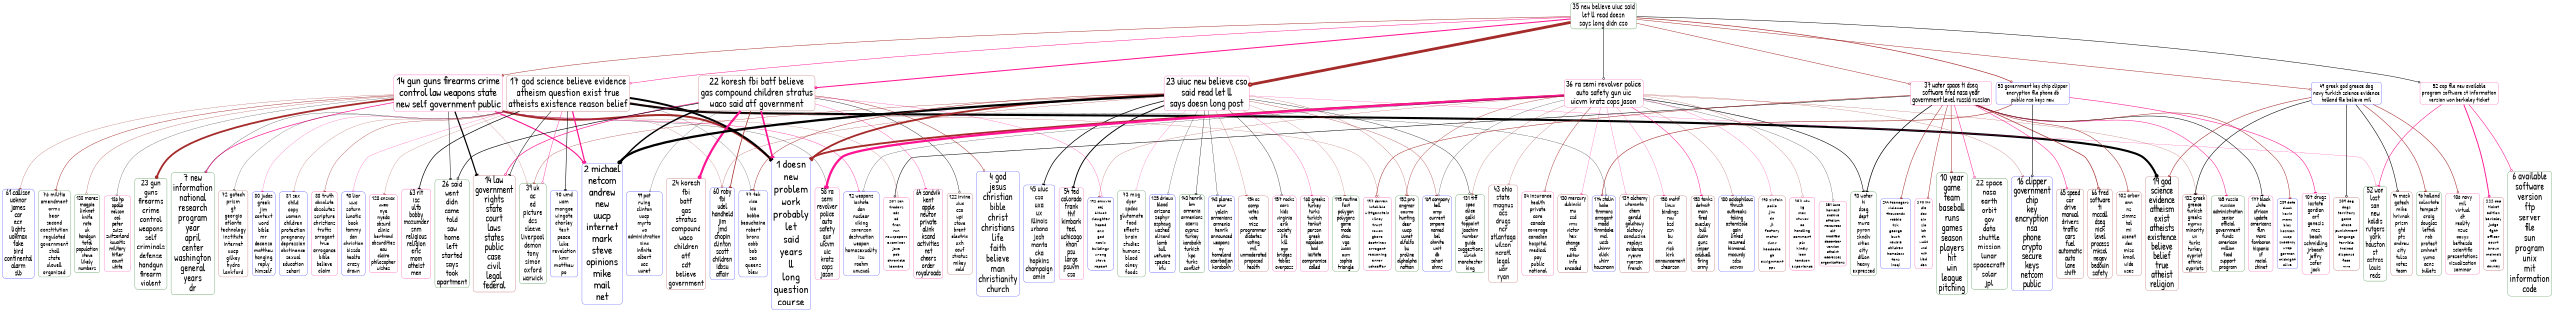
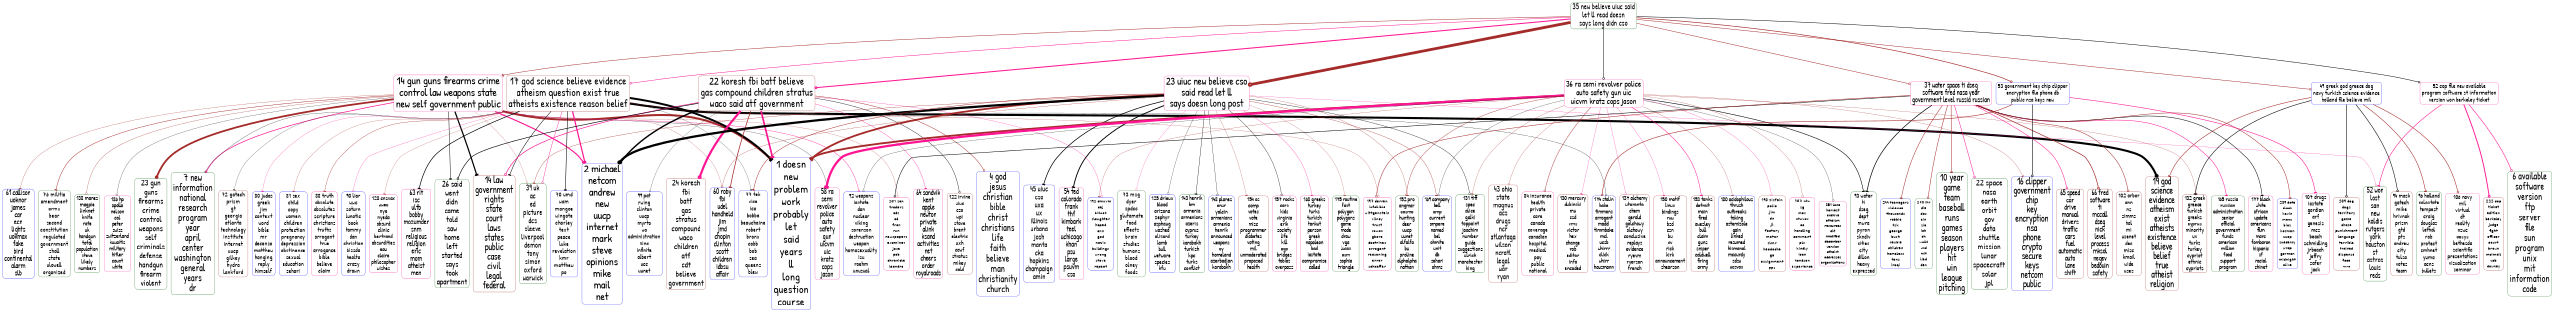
  digraph {
    fontname="Patrick Hand"
    ranksep=2.8
    node [color=blue fontname="Patrick Hand" rank=3 shape=box style=rounded]
    edge [dir=forward fontname="Patrick Hand" penwidth=0.94594 color=brown arrowhead=odot]
    n1 [fontsize=50 label="1 doesn\nnew\nproblem\nwork\nprobably\nlet\nsaid\nyears\nll\nlong\nquestion\ncourse"]
    n2 [fontsize=46.1741 label="2 michael\nnetcom\nandrew\nnew\nuucp\ninternet\nmark\nsteve\nopinions\nmike\nmail\nnet"]
    n3 [color=darkgreen fontsize=40.4508 label="7 new\ninformation\nnational\nresearch\nprogram\nyear\napril\ncenter\nwashington\ngeneral\nyears\ndr"]
    n4 [color=brown fontsize=38.5467 label="14 law\ngovernment\nrights\nstate\ncourt\nlaws\nstates\npublic\ncase\ncivil\nlegal\nfederal"]
    n5 [color=darkgreen fontsize=36.0426 label="23 gun\nguns\nfirearms\ncrime\ncontrol\nweapons\nself\ncriminals\ndefense\nhandgun\nfirearm\nviolent"]
    n6 [color=darkgreen fontsize=35.2628 label="26 said\nwent\ndidn\ncame\ntold\nsaw\nhome\nleft\nstarted\nsays\ntook\napartment"]
    n7 [color=darkgreen fontsize=32.2729 label="39 uk\nac\ned\npicture\ndcs\nsleeve\nliverpool\ndemon\ntony\nsimon\noxford\nwarwick"]
    n8 [color=deeppink fontsize=29.601 label="58 ra\nsemi\nrevolver\npolice\nauto\nsafety\ngun\nuicvm\nuic\nkratz\ncops\njason"]
    n9 [fontsize=29.5728 label="60 roby\nfbi\nudel\nhandheld\njim\njmd\nchopin\nclinton\nscott\nchildren\nidbsu\naffair"]
    n10 [fontsize=29.4344 label="61 callison\nuoknor\njames\ncar\necn\nlights\nuokmax\nfake\nbird\ncontinental\nalarm\nslb"]
    n11 [color=darkgreen fontsize=28.2238 label="76 militia\namendment\narms\nbear\nsecond\nconstitution\nregulated\ngovernment\nshall\nstate\nulowell\norganized"]
    n12 [fontsize=27.1228 label="92 weapons\niastate\ndan\nnuclear\nviking\nsorenson\ndestruction\nweapon\nhomosexuality\nisu\nroehm\nunusual"]
    n13 [color=darkgreen fontsize=25.2983 label="138 manes\nmagpie\nlinknet\nknife\nrate\nuk\nhandgun\ntotal\npopulation\nsteve\nlikely\nnumbers"]
    n14 [color=deeppink fontsize=24.2163 label="186 hp\napollo\nnelson\ncol\npeter\nswiss\nswitzerland\nkuwaitis\nmilitary\nhitler\ncount\nwhite"]
    n15 [color=deeppink fontsize=23.8156 label="201 san\ntraders\nads\nad\nfran\nrun\nnewspapers\nexaminer\njose\npob\nchronicle\nleandro"]
    n16 [color=brown fontsize=37.284 label="19 god\nscience\nevidence\natheism\nexist\natheists\nexistence\nbelieve\nbelief\ntrue\natheist\nreligion"]
    n17 [color=deeppink fontsize=29.2582 label="63 rit\nisc\nultb\nbobby\nmozumder\nsnm\nreligious\nreligion\neric\nmom\natheist\nmen"]
    n18 [fontsize=28.4291 label="70 umd\nwam\nmangoe\nwingate\ncharley\ntext\npeace\nluke\nrevelation\nkmr\nmatthew\npo"]
    n19 [color=brown fontsize=28.348 label="72 gatech\nprism\ngt\ngeorgia\natlanta\ntechnology\ninstitute\ninternet\nuucp\ngilkey\nhydra\nlankford"]
    n20 [fontsize=27.9694 label="77 tek\nvice\nico\nbobbe\nbeauchaine\nrobert\nbronx\ncobb\nbob\nsea\nqueens\nblew"]
    n21 [fontsize=27.6705 label="80 judas\ngreek\njim\ncontext\nword\nbible\nmr\ndecenso\nmatthew\nhanging\nreply\nhimself"]
    n22 [fontsize=27.6331 label="81 sex\nchild\ncopy\nwomen\nchildren\nprotection\npregnancy\ndepression\nabstinence\nsexual\neducation\nsehari"]
    n23 [color=deeppink fontsize=27.2275 label="88 truth\nabsolute\nabsolutes\nscripture\nchristians\ntruths\narrogant\ntrue\narrogance\nbible\nbelieve\nclaim"]
    n24 [fontsize=27.1865 label="90 liar\nwwc\nsaturn\nlunatic\nbook\ntammy\ndan\nchristian\nbissda\nhealta\ncrazy\ndrawn"]
    n25 [color=deeppink fontsize=25.7774 label="128 cnsvax\nuwec\nnye\nnyeda\nabsurd\nclinic\nbertrand\nabsurdities\neau\nclaire\nphilosopher\nwishes"]
    n26 [fontsize=24.3463 label="174 stalin\nbake\ntimmons\narrogant\nmaddi\ntimmbake\nmcl\nucsb\nwhirrr\nclick\nwhirr\nhausmann"]
    n27 [color=deeppink fontsize=23.8891 label="197 darren\ninfallible\nwittgenstein\nkilroy\ntrust\nrowan\ngboro\ndoctrines\narrogant\nreasoning\nerror\nschaeffer"]
    n28 [fontsize=40.756 label="4 god\njesus\nchristian\nbible\nchrist\nchristians\nlife\nfaith\nbelieve\nman\nchristianity\nchurch"]
    n29 [color=brown fontsize=35.9525 label="24 koresh\nfbi\nbatf\ngas\nstratus\ncompound\nwaco\nchildren\natf\ncdt\nbelieve\ngovernment"]
    n30 [color=deeppink fontsize=28.9778 label="64 sandvik\nkent\napple\nnewton\nprivate\nalink\nksand\nactivities\nnet\ncheers\norder\nroyalroads"]
    n31 [fontsize=26.9258 label="99 pat\nrwing\nclinton\nuucp\nmyrto\nwa\nadministration\nzinc\ninfinite\nalbert\nucc\nuunet"]
    n32 [color=brown fontsize=26.0831 label="122 irvine\nuiuc\ncso\nwpi\nstove\nbrent\nelectric\nuxh\nccwf\nstratus\nmikey\ncold"]
    n33 [fontsize=23.9578 label="192 cmuvm\naej\nbitnet\nslaughter\nhoped\ncnn\ngod\nnazis\nbuildings\nwrong\nstove\nrepeat"]
    n34 [fontsize=31.532 label="45 uiuc\ncso\nuxa\nux\nillinois\nurbana\njosh\nmanta\ncka\nhopkins\nchampaign\namin"]
    n35 [color=darkgreen fontsize=30.4967 label="52 won\nlost\nsan\nnew\nkaldis\nrutgers\nyork\nhouston\nst\nastros\nlouis\nreds"]
    n36 [color=deeppink fontsize=29.7916 label="54 ted\ncolorado\nfrank\nthf\nkimbark\nteel\nuchicago\nkhan\npsu\nlarge\npsuvm\ncso"]
    n37 [color=darkgreen fontsize=28.3181 label="73 msg\ndyer\nspdcc\nglutamate\nfood\neffects\nbrain\nstudies\nhumans\nblood\nolney\nfoods"]
    n38 [fontsize=25.8442 label="125 drieux\nblood\narizona\nzephyr\nasphaug\nwashed\nalizard\nlamb\nbull\nwetware\nspecies\nkfu"]
    n39 [color=darkgreen fontsize=25.559 label="131 tiff\nspec\nalice\ngalki\ntoppoint\njoachim\nnumber\nguide\nsuggestions\nulrich\nmanchester\nking"]
    n40 [color=darkgreen fontsize=25.1701 label="143 henrik\nbm\narmenia\narmenians\nazeris\ncyprus\nturkey\nkarabakh\nturkish\nkpc\nturks\nconflict"]
    n41 [fontsize=24.9013 label="148 planes\nonur\nyalcin\narmenians\narmenia\nhenrik\nannounced\nweapons\noy\nhomeland\nazerbadjan\nkarabakh"]
    n42 [color=darkgreen fontsize=24.8007 label="152 pro\nangmar\ncosmo\nhunting\ndeer\nuucp\nuunet\nalfalfa\nbu\nproline\nalphalpha\nnathan"]
    n43 [color=brown fontsize=24.7273 label="154 os\ncomp\nvotes\nvote\nmisc\nprogrammer\ndiabetes\nvoting\nmil\nunmoderated\nproposed\nhealth"]
    n44 [color=deeppink fontsize=24.7109 label="157 rocks\ncars\nkids\nvirginia\nerik\nsociety\nlife\nkill\nago\nbridges\ntobias\noverpass"]
    n45 [color=deeppink fontsize=24.4658 label="168 greeks\nturkey\nturks\nturkish\ntankut\nperson\ngreek\nnapoleon\nbad\niastate\ncompromise\ncalled"]
    n46 [fontsize=24.4399 label="169 company\nbell\namp\ncurrent\nampere\nnamed\nbel\nohmite\nunit\ndb\nsehari\nohms"]
    n47 [color=darkgreen fontsize=24.3263 label="175 routine\nfast\npolygon\npolygons\ngame\nmode\ndraw\nvga\nlucas\nasm\nsophia\ntriangle"]
    n48 [fontsize=37.569 label="16 clipper\ngovernment\nchip\nkey\nencryption\nnsa\nphone\ncrypto\nsecure\nkeys\nnetcom\npublic"]
    n49 [color=brown fontsize=31.7727 label="43 ohio\nstate\nmagnus\nacs\ndrugs\nncr\natlantaga\nwilson\nncratl\nlegal\nwar\nryan"]
    n50 [color=deeppink fontsize=27.3474 label="84 insurance\nhealth\nprivate\ncare\ncanada\ncoverage\ncanadian\nhospital\nmedical\npay\npublic\nnational"]
    n51 [color=darkgreen fontsize=27.1006 label="93 water\nti\ndseg\ndept\nmwra\npyron\nskndiv\ncities\ncity\ndillon\nheavy\nexpressed"]
    n52 [color=brown fontsize=25.58 label="130 mercury\ndubinski\nmu\ncsd\nvms\nvictor\nhex\nchange\nrob\neditor\ninfo\nencoded"]
    n53 [color=brown fontsize=25.5547 label="132 greek\ngreece\nturkish\ngreeks\ncyprus\nminority\nuv\nturks\nturkey\ncypriot\nethnic\ncypriots"]
    n54 [color=brown fontsize=25.3804 label="137 alchemy\nutoronto\nchem\ngerald\ngolchowy\nolchowy\nconclusive\nreplays\nevidence\nryevm\nryerson\nfrench"]
    n55 [color=brown fontsize=24.8662 label="150 motif\nlinux\nbindings\nruu\nbsd\ncsn\nbu\ncv\nrick\nkirk\nannouncement\nshearson"]
    n56 [color=brown fontsize=24.7407 label="153 tanks\ndetroit\nmain\nfired\nawesley\nbull\nclaim\nguns\nsniper\ncaldwell\nfiring\narmy"]
    n57 [fontsize=24.2792 label="180 acidophilous\nthrush\noutbreaks\ntaking\nastemizole\ngain\nlinked\nresumed\nhismanal\nmccurdy\nsdsu\nucsvax"]
    n58 [color=brown fontsize=24.0992 label="190 zisfein\npolio\njim\ndn\njl\nfactory\nmotor\nslmr\nheadache\ngb\nassignment\npps"]
    n59 [color=deeppink fontsize=23.6956 label="207 ntu\nsg\nmax\nntuvax\nac\nhandling\ncomment\npls\nkindly\nican\nhandson\nexperience"]
    n60 [color=deeppink fontsize=21.2474 label="351 lone\nharvest\narchive\natheism\nresources\nalt\nmodified\ndecember\nversion\natheist\naddresses\norganizations"]
    n61 [color=darkgreen fontsize=39.7848 label="10 year\ngame\nteam\nbaseball\nruns\ngames\nseason\nplayers\nhit\nwin\nleague\npitching"]
    n62 [color=darkgreen fontsize=36.1439 label="22 space\nnasa\nearth\norbit\ngov\ndata\nshuttle\nmission\nlunar\nspacecraft\nsolar\njpl"]
    n63 [color=brown fontsize=28.8508 label="65 speed\ncar\ndrive\nmanual\ndrivers\ntraffic\ncars\nfuel\nautomatic\nauto\nlane\nshift"]
    n64 [color=brown fontsize=28.7847 label="66 fred\nsoftware\nti\nmccall\ndseg\nnick\nlevel\nprocess\nmksol\nnegev\nbedouin\nsafety"]
    n65 [color=brown fontsize=26.8187 label="102 arbor\nann\nns\nsimms\nhal\nmi\nusenet\ndec\nmisc\nkmail\nwide\nuses"]
    n66 [color=darkgreen fontsize=24.5138 label="165 russia\nrussian\nadministration\nsenior\nofficial\ngovernment\nfunds\namerican\nmillion\nfood\nsupport\nprogram"]
    n67 [color=deeppink fontsize=24.3221 label="177 black\nwhite\nafrican\nupdate\namericans\nfilm\nmarc\nfombaron\nhispanic\nsf\nracial\nchinet"]
    n68 [fontsize=22.9812 label="239 date\nclock\nkevin\nmenu\nbios\nkosman\nuucp\nsuddenly\nwrap\ngorman\nmidnight\nalive"]
    n69 [fontsize=22.9137 label="244 teenagers\nviolence\nthousands\nrobbie\ntsk\ngeorge\nbush\nnewbie\nchildren\nhomeless\ntens\niraqi"]
-   n70 [color=deeppink fontsize=22.3976 label="273 ihr\ndie\ndas\nein\nsie\nich\noh\nwollt\nund\nmit\nlied\nden"]
+   n70 [color=darkgreen fontsize=22.3976 label="273 ihr\ndie\ndas\nein\nsie\nich\noh\nwollt\nund\nmit\nlied\nden"]
    n71 [color=brown fontsize=27.0747 label="94 mask\ngatech\nmike\nhrivnak\nprism\ngtd\npts\nandrew\ncity\ntulsa\nvotes\nteam"]
    n72 [color=darkgreen fontsize=27.0526 label="96 holland\ncolostate\ntempest\ncraig\ndouglas\nlethal\nrob\nprotect\ncmhnet\nyuma\nacns\nbullets"]
    n73 [color=deeppink fontsize=26.6045 label="106 navy\nmil\nvirtual\ndt\nreality\nnswc\noasys\nbethesda\nscientific\npresentations\nvisualization\nseminar"]
    n74 [color=brown fontsize=23.5495 label="209 dog\ndogs\nterritory\ngame\nchase\npunishment\nlanguage\nterrible\ntrained\ndispense\nface\nmrc"]
    n75 [color=darkgreen fontsize=40.6629 label="6 available\nsoftware\nversion\nftp\nserver\nfile\nsun\nprogram\nunix\nmit\ninformation\ncode"]
    n76 [color=brown fontsize=23.3057 label="222 cop\nticket\nedition\nberkeley\njudge\nfight\nofficer\ncourt\nbrown\nmcimail\nucb\ndowney"]
    n77 [color=deeppink fontsize=26.5751 label="107 drugs\niastate\ngordian\narf\ngenesis\nmcs\nbeach\nschmidling\njrbeach\njeffry\nsafer\njack"]
    n78 [color=deeppink fontsize=46.4877 label="14 gun guns firearms crime\ncontrol law weapons state\nnew self government public" rank=2]
    n79 [color=brown fontsize=45.6348 label="17 god science believe evidence\natheism question exist true\natheists existence reason belief" rank=2]
    n80 [color=brown fontsize=44.7156 label="22 koresh fbi batf believe\ngas compound children stratus\nwaco said atf government" rank=2]
    n81 [color=deeppink fontsize=43.7871 label="23 uiuc new believe cso\nsaid read let ll\nsays doesn long post" rank=2]
    n82 [color=deeppink fontsize=34.8678 label="36 ra semi revolver police\nauto safety gun uic\nuicvm kratz cops jason" rank=2]
    n83 [color=deeppink fontsize=29.2632 label="37 water space ti dseg\nsoftware fred nasa year\ngovernment level russia russian" rank=2]
    n84 [fontsize=27.5727 label="49 greek god greece dog\nnavy turkish science evidence\nholland file believe mil" rank=2]
    n85 [color=deeppink fontsize=27.2969 label="52 cop file new available\nprogram software st information\nversion won berkeley ticket" rank=2]
    n86 [fontsize=27.2421 label="53 government key chip clipper\nencryption file phone db\npublic nsa keys new" rank=2]
    n87 [color=darkgreen fontsize=32.6551 label="35 new believe uiuc said\nlet ll read doesn\nsays long didn cso"]
    subgraph sub_1 {
      rank=same
      n1
      n2
      n3
      n4
      n5
      n6
      n7
      n8
      n9
      n10
      n11
      n12
      n13
      n14
      n15
      n16
      n17
      n18
      n19
      n20
      n21
      n22
      n23
      n24
      n25
      n26
      n27
      n28
      n29
      n30
      n31
      n32
      n33
      n34
      n35
      n36
      n37
      n38
      n39
      n40
      n41
      n42
      n43
      n44
      n45
      n46
      n47
      n48
      n49
      n50
      n51
      n52
      n53
      n54
      n55
      n56
      n57
      n58
      n59
      n60
      n61
      n62
      n63
      n64
      n65
      n66
      n67
      n68
      n69
      n70
      n71
      n72
      n73
      n74
      n75
      n76
      n77
    }
    subgraph sub_2 {
      rank=same
      n78
      n79
      n80
      n81
      n82
      n83
      n84
      n85
      n86
    }
    subgraph sub_3 {
      rank=same
      n87
    }
    subgraph sub_4 {
      rank=same
    }
    subgraph sub_5 {
      rank=same
    }
    n78 -> n1 [penwidth=8.8402]
    n78 -> n2 [penwidth=4.8125 color=deeppink]
    n78 -> n3 [penwidth=3.0052 color=deeppink]
    n78 -> n4 [penwidth=5.3489 color=black arrowhead=tee]
    n78 -> n5 [penwidth=7.9301]
    n78 -> n6 [penwidth=1.9489 color=black arrowhead=tee]
    n78 -> n7 [penwidth=0.78414]
    n78 -> n8 [penwidth=0.95923 color=black]
    n78 -> n9 [penwidth=0.86354]
    n78 -> n10 [penwidth=1.0252 arrowhead=tee]
    n78 -> n11 [penwidth=1.9264 arrowhead=tee]
    n78 -> n12 [penwidth=1.5217 color=deeppink]
    n78 -> n13 [penwidth=1.1457]
    n78 -> n14 [penwidth=0.93623 color=black]
    n78 -> n15 [penwidth=0.83791]
    n79 -> n1 [penwidth=8.6385 color=black arrowhead=tee]
    n79 -> n2 [penwidth=5.2765 color=deeppink]
    n79 -> n3 [penwidth=0.99683 color=black]
    n79 -> n4 [penwidth=2.1241 color=black arrowhead=tee]
    n79 -> n7 [penwidth=1.631 color=deeppink]
    n79 -> n16 [penwidth=9.2158 color=black]
    n79 -> n17 [penwidth=2.9089 color=black arrowhead=tee]
    n79 -> n18 [penwidth=2.345 color=black arrowhead=tee]
    n79 -> n19 [penwidth=0.78953 color=black arrowhead=tee]
    n79 -> n20 [penwidth=0.78953 color=black arrowhead=tee]
    n79 -> n21 [penwidth=0.89917 color=deeppink arrowhead=tee]
    n79 -> n22 [penwidth=0.89917 arrowhead=tee]
    n79 -> n23 [penwidth=1.3854 arrowhead=tee]
    n79 -> n24 [penwidth=0.93286 color=deeppink]
    n79 -> n25 [penwidth=0.82769 arrowhead=tee]
    n79 -> n26 [penwidth=0.99683 color=black]
    n79 -> n27 [penwidth=0.86417]
    n80 -> n1 [penwidth=7.3356 color=deeppink arrowhead=tee]
    n80 -> n2 [penwidth=6.2786 color=black]
    n80 -> n4 [penwidth=2.8336 color=deeppink]
    n80 -> n6 [penwidth=2.6477 color=black]
    n80 -> n9 [penwidth=3.2127 arrowhead=tee]
    n80 -> n28 [penwidth=1.9562]
    n80 -> n29 [penwidth=9.5292 color=deeppink]
    n80 -> n30 [penwidth=1.3136 color=deeppink arrowhead=tee]
    n80 -> n31 [penwidth=0.80194 color=black]
    n80 -> n32 [penwidth=1.5779 color=black]
    n80 -> n33 [penwidth=1.0735 color=deeppink]
    n81 -> n1 [penwidth=7.9784 arrowhead=tee]
    n81 -> n2 [penwidth=9.9549 color=black]
    n81 -> n7 [penwidth=1.3138 arrowhead=tee]
    n81 -> n9 [penwidth=1.095]
    n81 -> n20 [penwidth=2.0243 arrowhead=tee]
    n81 -> n34 [penwidth=3.1247 color=black arrowhead=tee]
    n81 -> n35 [penwidth=0.89653 color=deeppink]
    n81 -> n36 [penwidth=4.0274 color=black arrowhead=tee]
    n81 -> n37 [penwidth=0.81975 color=deeppink]
    n81 -> n38 [penwidth=0.89653 color=black]
    n81 -> n39 [penwidth=1.4105 color=black]
    n81 -> n40 [penwidth=1.4565 color=black arrowhead=tee]
    n81 -> n41 [penwidth=1.1536 color=black]
    n81 -> n42 [penwidth=1.0331 arrowhead=tee]
    n81 -> n43 [penwidth=0.89653 arrowhead=tee]
    n81 -> n44 [penwidth=1.363 color=black]
    n81 -> n45 [penwidth=1.1536 color=deeppink arrowhead=tee]
    n81 -> n46 [penwidth=1.363 arrowhead=tee]
    n81 -> n47 [penwidth=0.81975 arrowhead=tee]
    n82 -> n1 [penwidth=8.2218 arrowhead=tee]
    n82 -> n8 [penwidth=9.966 color=deeppink arrowhead=tee]
    n82 -> n12 [color=black]
    n82 -> n33 [arrowhead=tee]
    n82 -> n39 [arrowhead=tee]
    n82 -> n42 [penwidth=1.588]
    n82 -> n46 [color=black]
    n82 -> n48 [arrowhead=tee]
    n82 -> n49
    n82 -> n50 [penwidth=1.8262]
    n82 -> n51 [penwidth=2.4032 color=black arrowhead=tee]
    n82 -> n52 [color=deeppink arrowhead=tee]
    n82 -> n53 [arrowhead=tee]
    n82 -> n54 [color=deeppink]
    n82 -> n55 [color=deeppink arrowhead=tee]
    n82 -> n56 [penwidth=2.0368 color=deeppink arrowhead=tee]
    n82 -> n57 [arrowhead=tee]
    n82 -> n58 [color=deeppink]
    n82 -> n59
    n82 -> n60 [color=black]
    n83 -> n15 [penwidth=2.1488 color=black]
    n83 -> n27 [penwidth=2.1488]
    n83 -> n51 [penwidth=2.9691 color=black arrowhead=tee]
    n83 -> n61 [penwidth=2.1488 arrowhead=tee]
    n83 -> n62 [penwidth=2.1488 color=deeppink]
    n83 -> n63 [penwidth=2.1488 color=deeppink]
    n83 -> n64 [penwidth=2.9691]
    n83 -> n65 [penwidth=2.1488]
    n83 -> n66 [penwidth=2.1488 color=deeppink arrowhead=tee]
    n83 -> n67 [penwidth=2.1488 color=black arrowhead=tee]
    n83 -> n68 [penwidth=2.1488 arrowhead=tee]
    n83 -> n69 [penwidth=2.1488 arrowhead=tee]
    n83 -> n70 [penwidth=2.1488]
    n84 -> n16 [penwidth=2.3557 arrowhead=tee]
    n84 -> n53 [penwidth=2.3557 color=black arrowhead=tee]
    n84 -> n71 [penwidth=2.3557 color=black]
    n84 -> n72 [penwidth=2.3557 arrowhead=tee]
    n84 -> n73 [penwidth=2.3557]
    n84 -> n74 [penwidth=2.3557 color=black]
    n85 -> n35 [penwidth=2.3826 color=deeppink arrowhead=tee]
    n85 -> n75 [penwidth=2.3826 color=deeppink]
    n85 -> n76 [penwidth=3.9997 color=deeppink]
    n86 -> n26 [penwidth=2.4392]
    n86 -> n48 [penwidth=2.4392 color=black]
    n86 -> n77 [penwidth=2.4392 color=deeppink arrowhead=tee]
    n87 -> n78 [penwidth=2.0604 arrowhead=tee]
    n87 -> n79 [penwidth=2.0604 color=deeppink]
    n87 -> n80 [penwidth=4.4365 color=deeppink]
    n87 -> n81 [penwidth=12.2842]
    n87 -> n82 [penwidth=2.0604 color=black]
    n87 -> n83 [penwidth=2.0604]
    n87 -> n84 [penwidth=2.0604]
    n87 -> n85 [penwidth=2.0604 color=black]
    n87 -> n86 [penwidth=2.8469]
  }
